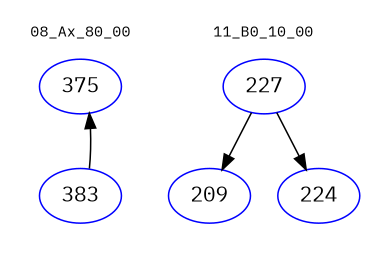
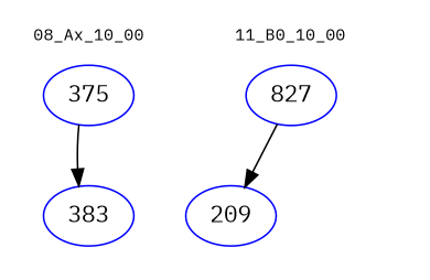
  digraph {
    fontname="IBM Plex Mono"
    node [color=blue fontname="IBM Plex Mono"]
    edge [color=black fontname="IBM Plex Mono"]
    n1 [label=375]
    n2 [label=383]
-   n3 [label=227]
+   n3 [label=827]
    n4 [label=209]
-   n5 [label=224]
    subgraph cluster_1 {
      color=white
      fontsize=10
-     label="08_Ax_80_00"
+     label="08_Ax_10_00"
      n1
      n2
    }
    subgraph cluster_2 {
      color=white
      fontsize=10
      label="11_B0_10_00"
      n3
      n4
-     n5
    }
-   n2 -> n1
+   n1 -> n2
    n3 -> n4
-   n3 -> n5
  }
